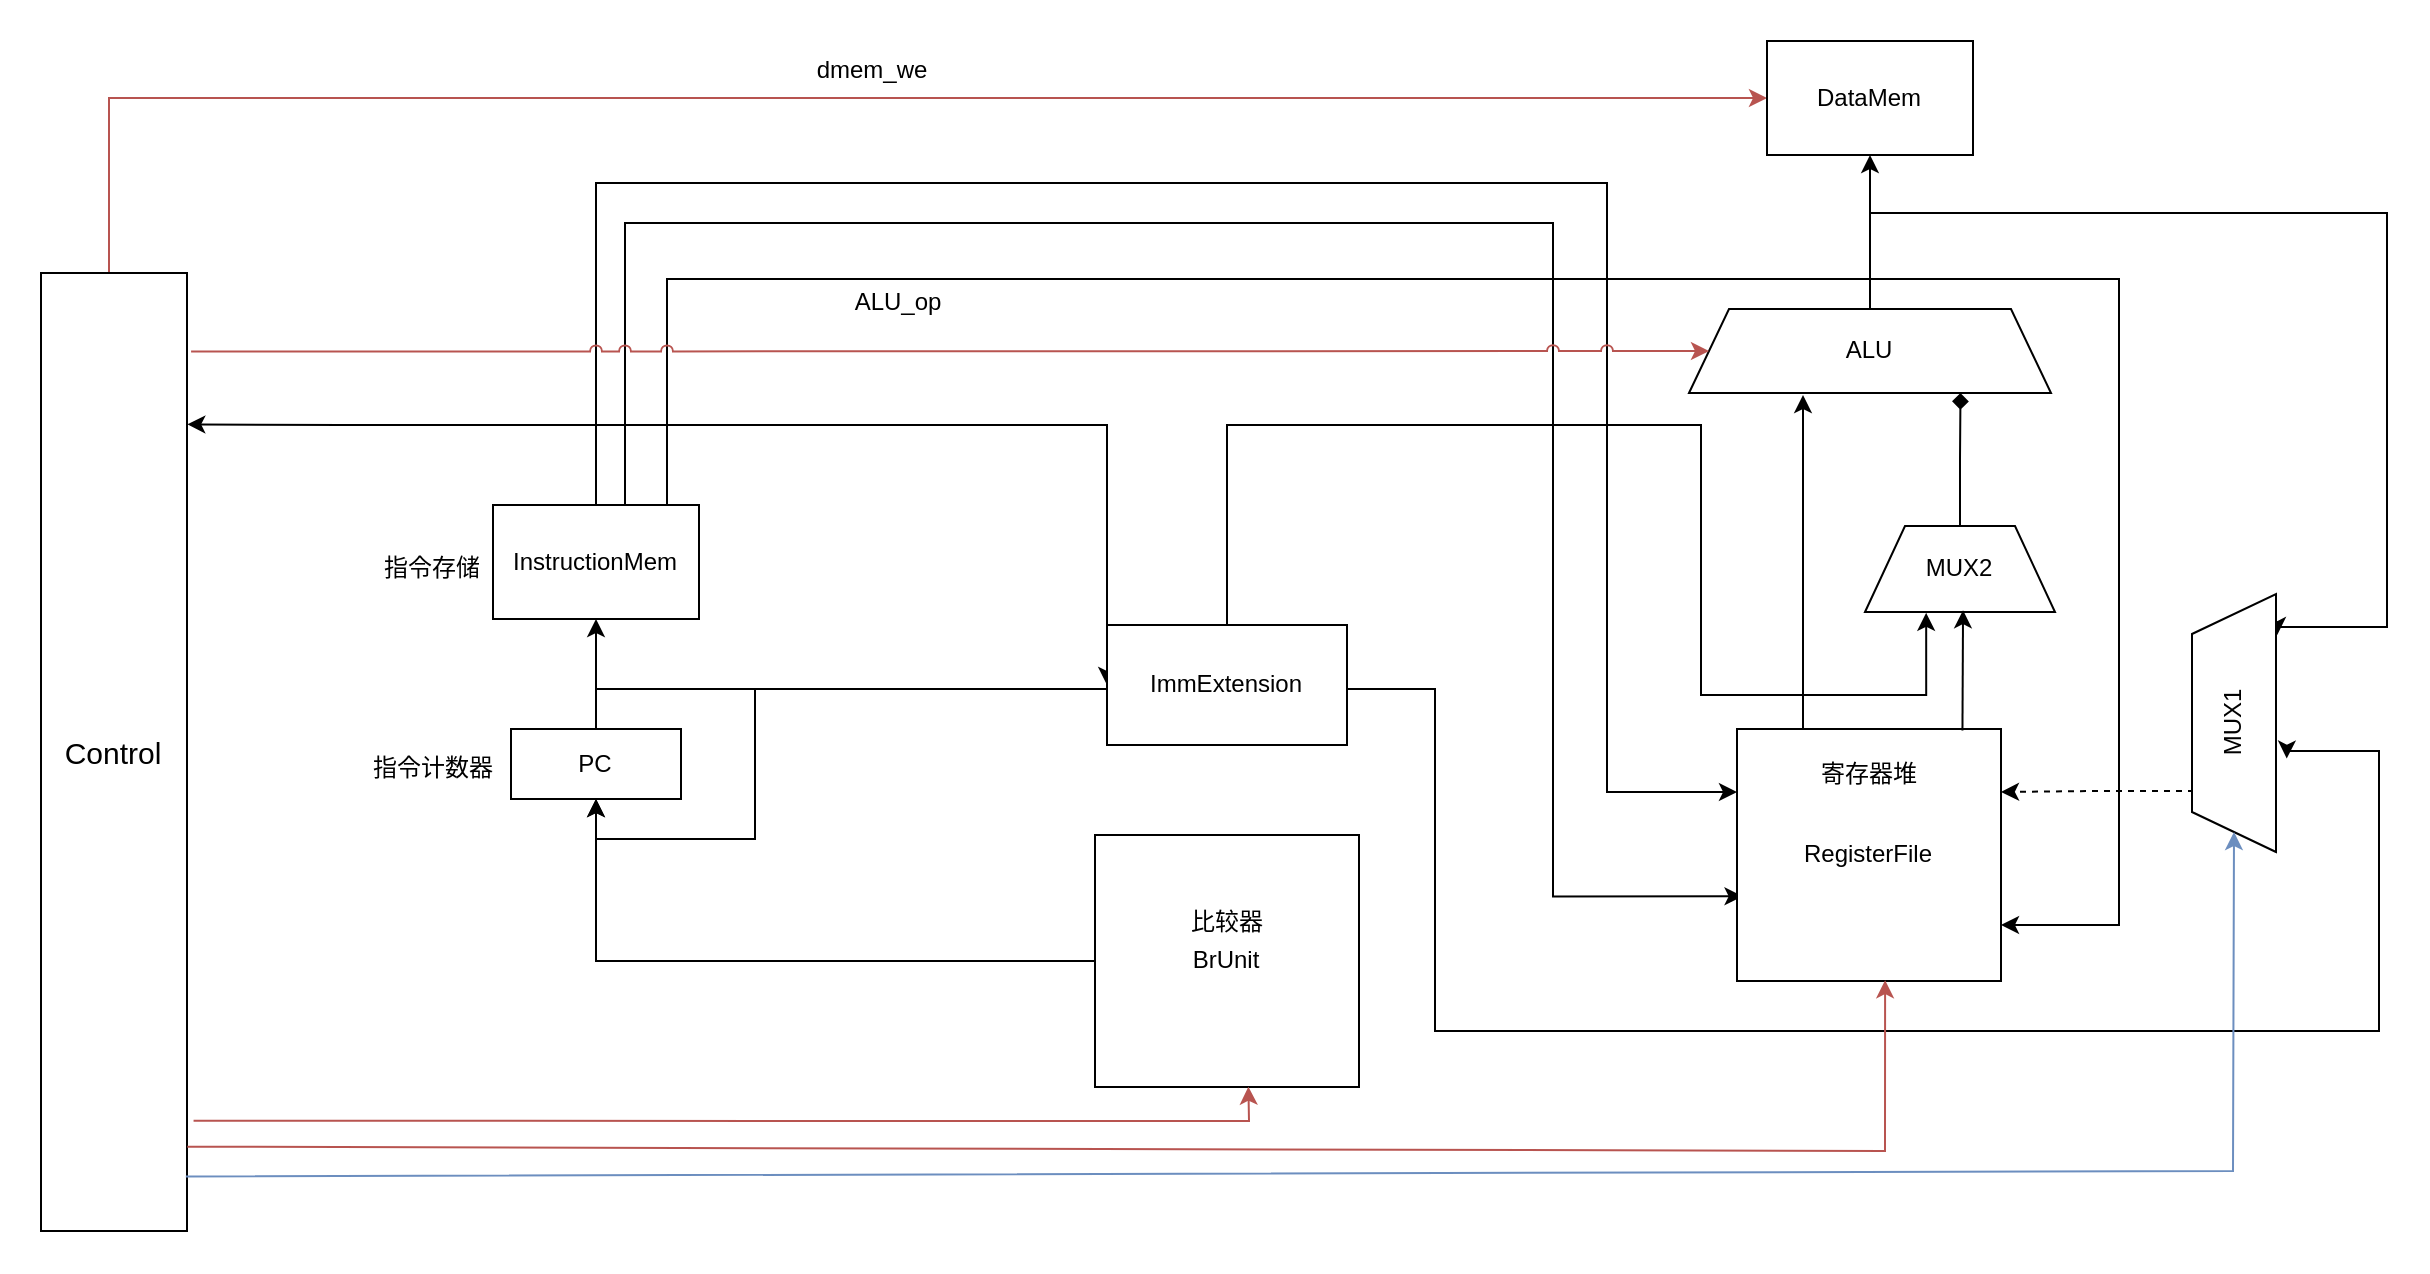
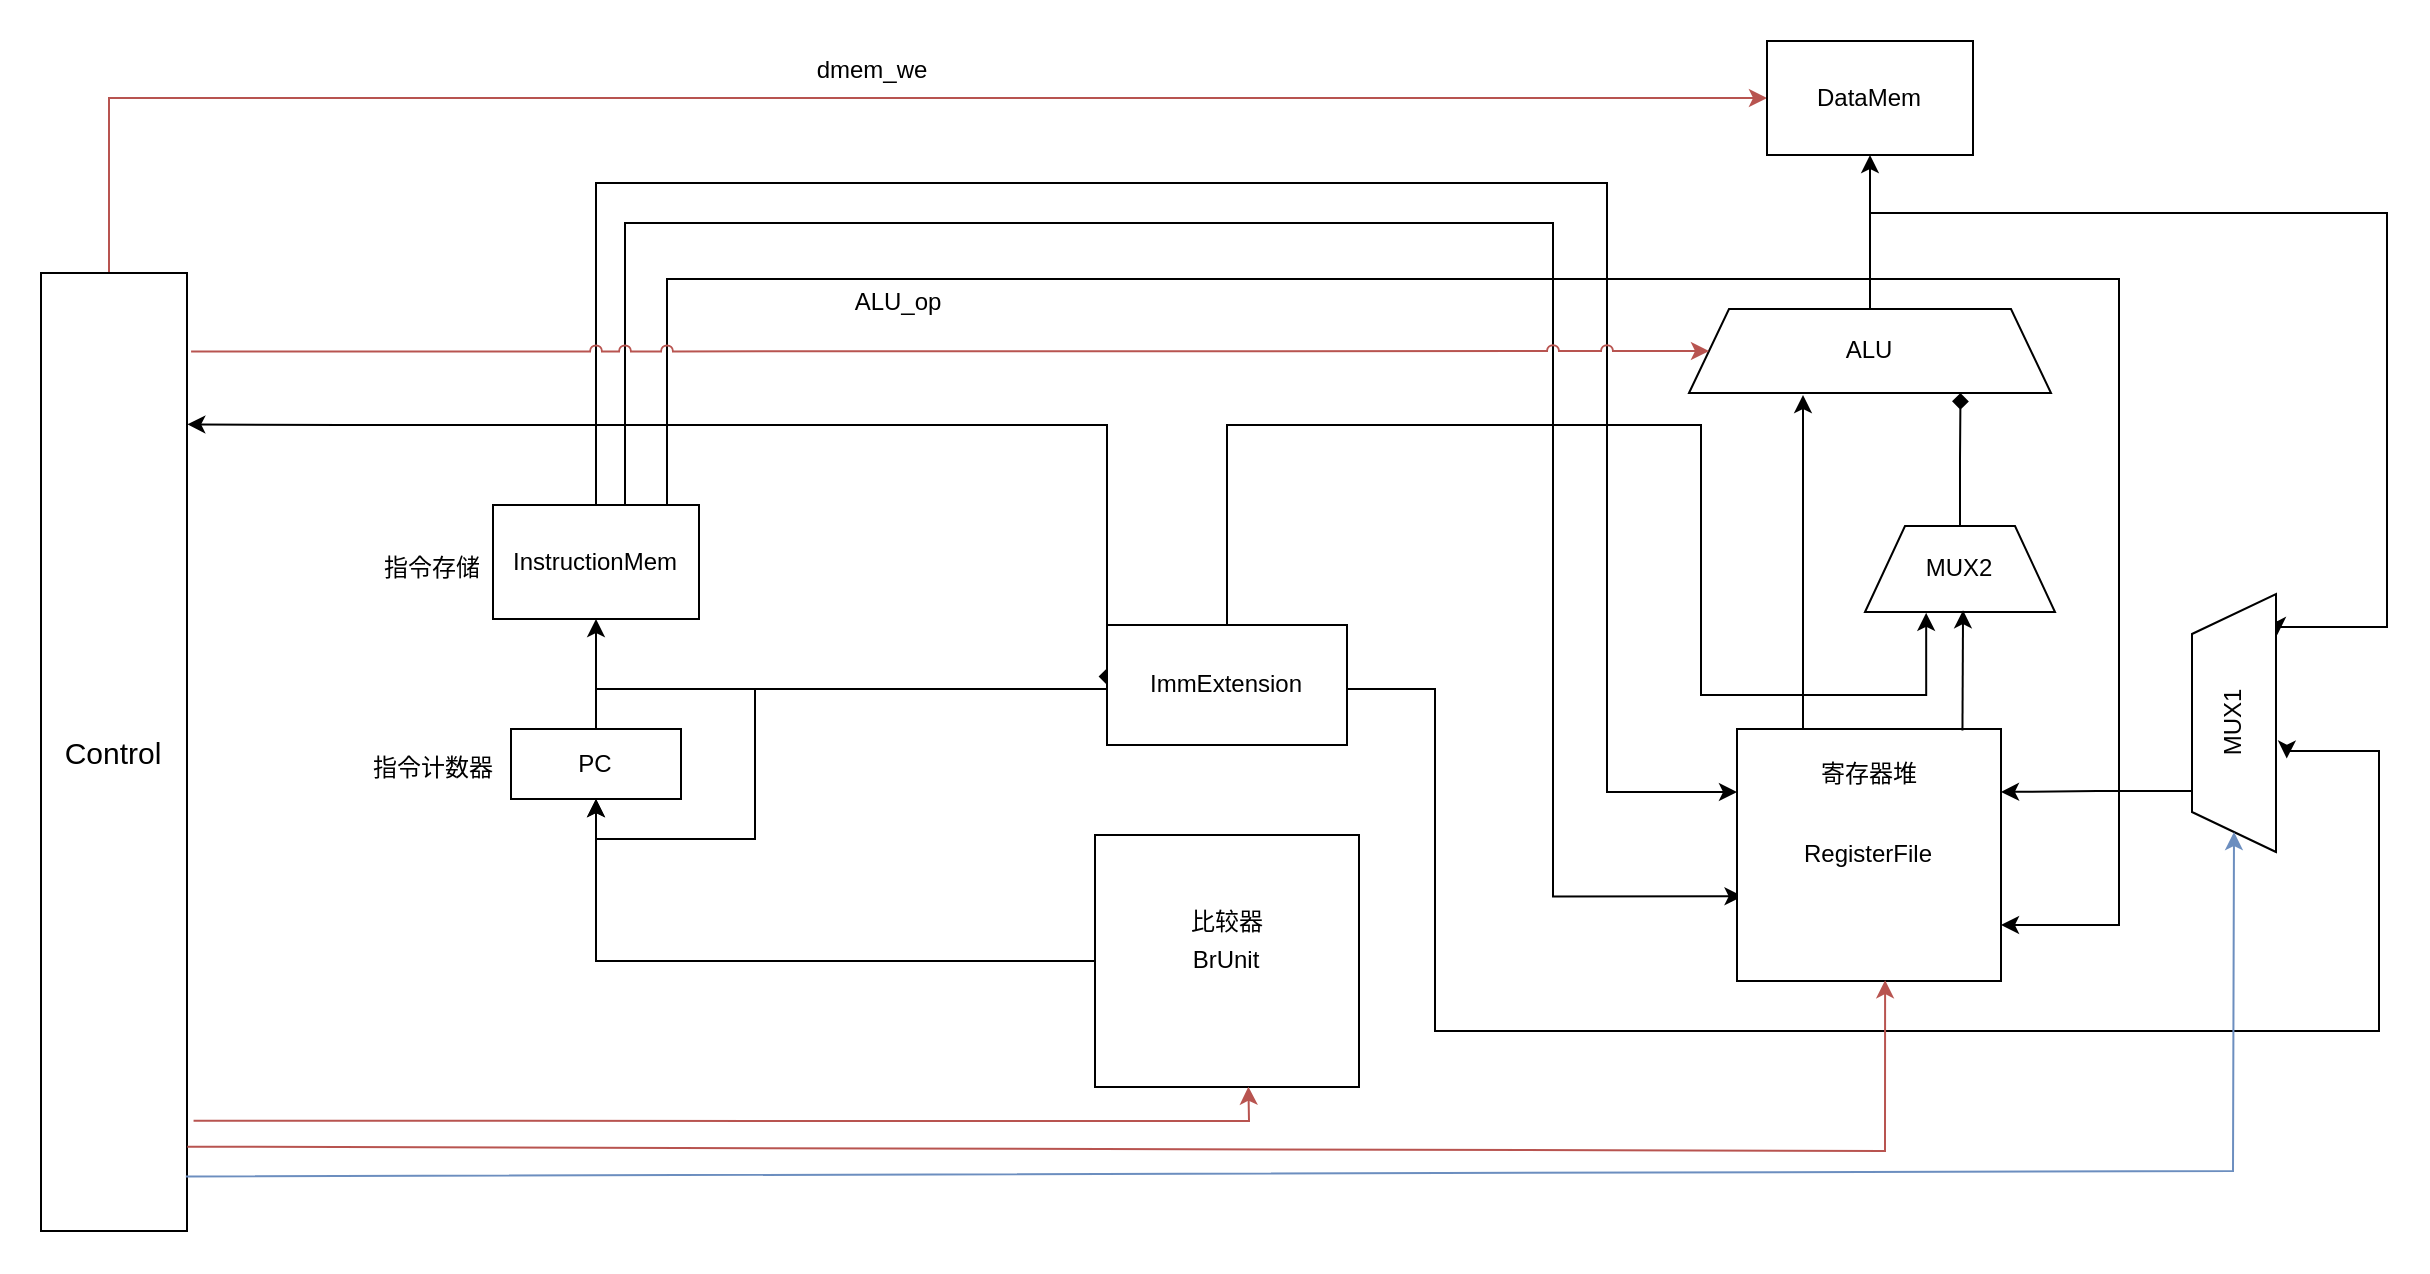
  <mxCell id="0" />
  <mxCell id="1" parent="0" />
  <mxCell id="2" style="edgeStyle=orthogonalEdgeStyle;rounded=0;orthogonalLoop=1;jettySize=auto;html=1;entryX=0;entryY=0.5;entryDx=0;entryDy=0;fillColor=#f8cecc;strokeColor=#b85450;" edge="1" parent="1" source="3" target="25"><mxGeometry relative="1" as="geometry"><Array as="points"><mxPoint x="54" y="49" /></Array></mxGeometry></mxCell>
  <mxCell id="3" value="&lt;font style=&quot;font-size: 15px;&quot;&gt;Control&lt;/font&gt;" style="rounded=0;whiteSpace=wrap;html=1;" vertex="1" parent="1"><mxGeometry x="20" y="136" width="73" height="479" as="geometry" /></mxCell>
  <mxCell id="4" style="edgeStyle=orthogonalEdgeStyle;rounded=0;orthogonalLoop=1;jettySize=auto;html=1;entryX=0.5;entryY=1;entryDx=0;entryDy=0;" edge="1" parent="1" source="6" target="12"><mxGeometry relative="1" as="geometry" /></mxCell>
  <mxCell id="5" style="edgeStyle=orthogonalEdgeStyle;rounded=0;orthogonalLoop=1;jettySize=auto;html=1;entryX=0.362;entryY=1.128;entryDx=0;entryDy=0;entryPerimeter=0;" edge="1" parent="1" source="6" target="29"><mxGeometry relative="1" as="geometry"><Array as="points"><mxPoint x="298" y="344" /><mxPoint x="717" y="344" /><mxPoint x="717" y="515" /><mxPoint x="1189" y="515" /><mxPoint x="1189" y="375" /></Array></mxGeometry></mxCell>
  <mxCell id="6" value="PC" style="rounded=0;whiteSpace=wrap;html=1;" vertex="1" parent="1"><mxGeometry x="255" y="364" width="85" height="35" as="geometry" /></mxCell>
  <mxCell id="7" style="edgeStyle=orthogonalEdgeStyle;rounded=0;orthogonalLoop=1;jettySize=auto;html=1;entryX=1.002;entryY=0.158;entryDx=0;entryDy=0;entryPerimeter=0;" edge="1" parent="1" source="12" target="3"><mxGeometry relative="1" as="geometry"><Array as="points"><mxPoint x="298" y="212" /><mxPoint x="170" y="212" /></Array></mxGeometry></mxCell>
- <mxCell id="8" style="edgeStyle=orthogonalEdgeStyle;rounded=0;orthogonalLoop=1;jettySize=auto;html=1;entryX=0;entryY=0.5;entryDx=0;entryDy=0;" edge="1" parent="1" source="12" target="34"><mxGeometry relative="1" as="geometry"><Array as="points"><mxPoint x="298" y="212" /></Array></mxGeometry></mxCell>
+ <mxCell id="8" style="edgeStyle=orthogonalEdgeStyle;rounded=0;orthogonalLoop=1;jettySize=auto;html=1;entryX=0;entryY=0.5;entryDx=0;entryDy=0;endArrow=diamond;" edge="1" parent="1" source="12" target="34"><mxGeometry relative="1" as="geometry"><Array as="points"><mxPoint x="298" y="212" /></Array></mxGeometry></mxCell>
  <mxCell id="9" style="edgeStyle=orthogonalEdgeStyle;rounded=0;orthogonalLoop=1;jettySize=auto;html=1;entryX=0;entryY=0.25;entryDx=0;entryDy=0;jumpStyle=arc;" edge="1" parent="1" source="12" target="16"><mxGeometry relative="1" as="geometry"><Array as="points"><mxPoint x="298" y="91" /><mxPoint x="803" y="91" /><mxPoint x="803" y="395" /><mxPoint x="868" y="395" /></Array></mxGeometry></mxCell>
  <mxCell id="10" style="edgeStyle=orthogonalEdgeStyle;rounded=0;orthogonalLoop=1;jettySize=auto;html=1;entryX=0.021;entryY=0.664;entryDx=0;entryDy=0;entryPerimeter=0;" edge="1" parent="1" source="12" target="16"><mxGeometry relative="1" as="geometry"><Array as="points"><mxPoint x="312" y="111" /><mxPoint x="776" y="111" /><mxPoint x="776" y="448" /></Array></mxGeometry></mxCell>
  <mxCell id="11" style="edgeStyle=orthogonalEdgeStyle;rounded=0;orthogonalLoop=1;jettySize=auto;html=1;" edge="1" parent="1" source="12" target="16"><mxGeometry relative="1" as="geometry"><Array as="points"><mxPoint x="333" y="139" /><mxPoint x="1059" y="139" /><mxPoint x="1059" y="462" /></Array></mxGeometry></mxCell>
  <mxCell id="12" value="InstructionMem" style="rounded=0;whiteSpace=wrap;html=1;" vertex="1" parent="1"><mxGeometry x="246" y="252" width="103" height="57" as="geometry" /></mxCell>
  <mxCell id="13" style="edgeStyle=orthogonalEdgeStyle;rounded=0;orthogonalLoop=1;jettySize=auto;html=1;entryX=0.5;entryY=1;entryDx=0;entryDy=0;" edge="1" parent="1" source="14" target="6"><mxGeometry relative="1" as="geometry" /></mxCell>
  <mxCell id="14" value="BrUnit" style="rounded=0;whiteSpace=wrap;html=1;" vertex="1" parent="1"><mxGeometry x="547" y="417" width="132" height="126" as="geometry" /></mxCell>
  <mxCell id="15" style="edgeStyle=orthogonalEdgeStyle;rounded=0;orthogonalLoop=1;jettySize=auto;html=1;entryX=0.5;entryY=1;entryDx=0;entryDy=0;" edge="1" parent="1" source="6" target="6"><mxGeometry relative="1" as="geometry"><Array as="points"><mxPoint x="297" y="344" /><mxPoint x="377" y="344" /><mxPoint x="377" y="419" /><mxPoint x="297" y="419" /></Array></mxGeometry></mxCell>
  <mxCell id="16" value="RegisterFile" style="rounded=0;whiteSpace=wrap;html=1;" vertex="1" parent="1"><mxGeometry x="868" y="364" width="132" height="126" as="geometry" /></mxCell>
  <mxCell id="17" value="指令存储" style="text;html=1;strokeColor=none;fillColor=none;align=center;verticalAlign=middle;whiteSpace=wrap;rounded=0;" vertex="1" parent="1"><mxGeometry x="186" y="269" width="60" height="30" as="geometry" /></mxCell>
  <mxCell id="18" value="指令计数器" style="text;html=1;strokeColor=none;fillColor=none;align=center;verticalAlign=middle;whiteSpace=wrap;rounded=0;" vertex="1" parent="1"><mxGeometry x="182.5" y="369" width="67" height="30" as="geometry" /></mxCell>
  <mxCell id="19" value="比较器" style="text;html=1;strokeColor=none;fillColor=none;align=center;verticalAlign=middle;whiteSpace=wrap;rounded=0;" vertex="1" parent="1"><mxGeometry x="579.5" y="446" width="67" height="30" as="geometry" /></mxCell>
  <mxCell id="20" value="寄存器堆" style="text;html=1;strokeColor=none;fillColor=none;align=center;verticalAlign=middle;whiteSpace=wrap;rounded=0;" vertex="1" parent="1"><mxGeometry x="901" y="372" width="67" height="30" as="geometry" /></mxCell>
  <mxCell id="21" style="edgeStyle=orthogonalEdgeStyle;rounded=0;orthogonalLoop=1;jettySize=auto;html=1;entryX=0.5;entryY=1;entryDx=0;entryDy=0;" edge="1" parent="1" source="23" target="25"><mxGeometry relative="1" as="geometry" /></mxCell>
  <mxCell id="22" style="edgeStyle=orthogonalEdgeStyle;rounded=0;orthogonalLoop=1;jettySize=auto;html=1;entryX=0.841;entryY=1.015;entryDx=0;entryDy=0;entryPerimeter=0;" edge="1" parent="1" source="23" target="29"><mxGeometry relative="1" as="geometry"><Array as="points"><mxPoint x="935" y="106" /><mxPoint x="1193" y="106" /><mxPoint x="1193" y="313" /></Array></mxGeometry></mxCell>
  <mxCell id="23" value="ALU" style="shape=trapezoid;perimeter=trapezoidPerimeter;whiteSpace=wrap;html=1;fixedSize=1;" vertex="1" parent="1"><mxGeometry x="844" y="154" width="181" height="42" as="geometry" /></mxCell>
  <mxCell id="24" value="" style="endArrow=classic;html=1;rounded=0;exitX=0.25;exitY=0;exitDx=0;exitDy=0;" edge="1" parent="1" source="16"><mxGeometry width="50" height="50" relative="1" as="geometry"><mxPoint x="912" y="290" as="sourcePoint" /><mxPoint x="901" y="197" as="targetPoint" /></mxGeometry></mxCell>
  <mxCell id="25" value="DataMem" style="rounded=0;whiteSpace=wrap;html=1;" vertex="1" parent="1"><mxGeometry x="883" y="20" width="103" height="57" as="geometry" /></mxCell>
  <mxCell id="26" value="ALU_op" style="text;html=1;strokeColor=none;fillColor=none;align=center;verticalAlign=middle;whiteSpace=wrap;rounded=0;" vertex="1" parent="1"><mxGeometry x="419" y="136" width="60" height="30" as="geometry" /></mxCell>
  <mxCell id="27" value="dmem_we" style="text;html=1;strokeColor=none;fillColor=none;align=center;verticalAlign=middle;whiteSpace=wrap;rounded=0;" vertex="1" parent="1"><mxGeometry x="406" y="20" width="60" height="30" as="geometry" /></mxCell>
- <mxCell id="28" style="edgeStyle=orthogonalEdgeStyle;rounded=0;orthogonalLoop=1;jettySize=auto;html=1;entryX=1;entryY=0.25;entryDx=0;entryDy=0;dashed=1;" edge="1" parent="1" source="29" target="16"><mxGeometry relative="1" as="geometry"><Array as="points"><mxPoint x="1117" y="395" /><mxPoint x="1048" y="395" /></Array></mxGeometry></mxCell>
+ <mxCell id="28" style="edgeStyle=orthogonalEdgeStyle;rounded=0;orthogonalLoop=1;jettySize=auto;html=1;entryX=1;entryY=0.25;entryDx=0;entryDy=0;" edge="1" parent="1" source="29" target="16"><mxGeometry relative="1" as="geometry"><Array as="points"><mxPoint x="1117" y="395" /><mxPoint x="1048" y="395" /></Array></mxGeometry></mxCell>
  <mxCell id="29" value="MUX1" style="shape=trapezoid;perimeter=trapezoidPerimeter;whiteSpace=wrap;html=1;fixedSize=1;rotation=-90;" vertex="1" parent="1"><mxGeometry x="1052" y="340" width="129" height="42" as="geometry" /></mxCell>
  <mxCell id="30" value="" style="endArrow=classic;html=1;rounded=0;exitX=0.992;exitY=0.943;exitDx=0;exitDy=0;exitPerimeter=0;entryX=0;entryY=0.5;entryDx=0;entryDy=0;fillColor=#dae8fc;strokeColor=#6c8ebf;" edge="1" parent="1" source="3" target="29"><mxGeometry width="50" height="50" relative="1" as="geometry"><mxPoint x="291" y="733" as="sourcePoint" /><mxPoint x="341" y="683" as="targetPoint" /><Array as="points"><mxPoint x="1116" y="585" /></Array></mxGeometry></mxCell>
  <mxCell id="31" value="" style="endArrow=classic;html=1;rounded=0;exitX=1.002;exitY=0.912;exitDx=0;exitDy=0;exitPerimeter=0;entryX=0.561;entryY=0.997;entryDx=0;entryDy=0;entryPerimeter=0;fillColor=#f8cecc;strokeColor=#b85450;" edge="1" parent="1" source="3" target="16"><mxGeometry width="50" height="50" relative="1" as="geometry"><mxPoint x="227" y="644" as="sourcePoint" /><mxPoint x="277" y="594" as="targetPoint" /><Array as="points"><mxPoint x="942" y="575" /></Array></mxGeometry></mxCell>
  <mxCell id="32" value="" style="endArrow=classic;html=1;rounded=0;exitX=1.045;exitY=0.885;exitDx=0;exitDy=0;exitPerimeter=0;entryX=0.581;entryY=0.999;entryDx=0;entryDy=0;entryPerimeter=0;fillColor=#f8cecc;strokeColor=#b85450;" edge="1" parent="1" source="3" target="14"><mxGeometry width="50" height="50" relative="1" as="geometry"><mxPoint x="228" y="555" as="sourcePoint" /><mxPoint x="278" y="505" as="targetPoint" /><Array as="points"><mxPoint x="624" y="560" /></Array></mxGeometry></mxCell>
  <mxCell id="33" style="edgeStyle=orthogonalEdgeStyle;rounded=0;orthogonalLoop=1;jettySize=auto;html=1;entryX=0.322;entryY=1.01;entryDx=0;entryDy=0;entryPerimeter=0;" edge="1" parent="1" source="34" target="37"><mxGeometry relative="1" as="geometry"><Array as="points"><mxPoint x="850" y="212" /><mxPoint x="850" y="347" /><mxPoint x="963" y="347" /></Array></mxGeometry></mxCell>
  <mxCell id="34" value="ImmExtension" style="rounded=0;whiteSpace=wrap;html=1;" vertex="1" parent="1"><mxGeometry x="553" y="312" width="120" height="60" as="geometry" /></mxCell>
  <mxCell id="35" value="" style="endArrow=classic;html=1;rounded=0;exitX=1.028;exitY=0.082;exitDx=0;exitDy=0;exitPerimeter=0;entryX=0;entryY=0.5;entryDx=0;entryDy=0;fillColor=#f8cecc;strokeColor=#b85450;jumpStyle=arc;" edge="1" parent="1" source="3" target="23"><mxGeometry width="50" height="50" relative="1" as="geometry"><mxPoint x="199" y="151" as="sourcePoint" /><mxPoint x="249" y="101" as="targetPoint" /></mxGeometry></mxCell>
  <mxCell id="36" style="edgeStyle=orthogonalEdgeStyle;rounded=0;orthogonalLoop=1;jettySize=auto;html=1;entryX=0.75;entryY=1;entryDx=0;entryDy=0;endArrow=diamond;" edge="1" parent="1" source="37" target="23"><mxGeometry relative="1" as="geometry" /></mxCell>
  <mxCell id="37" value="MUX2" style="shape=trapezoid;perimeter=trapezoidPerimeter;whiteSpace=wrap;html=1;fixedSize=1;rotation=0;" vertex="1" parent="1"><mxGeometry x="932" y="262.5" width="95" height="43" as="geometry" /></mxCell>
  <mxCell id="38" value="" style="endArrow=classic;html=1;rounded=0;exitX=0.854;exitY=0.006;exitDx=0;exitDy=0;exitPerimeter=0;entryX=0.516;entryY=0.979;entryDx=0;entryDy=0;entryPerimeter=0;" edge="1" parent="1" source="16" target="37"><mxGeometry width="50" height="50" relative="1" as="geometry"><mxPoint x="990" y="368" as="sourcePoint" /><mxPoint x="1040" y="318" as="targetPoint" /></mxGeometry></mxCell>
